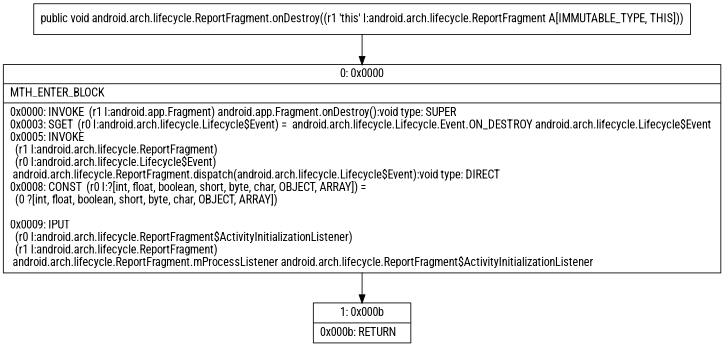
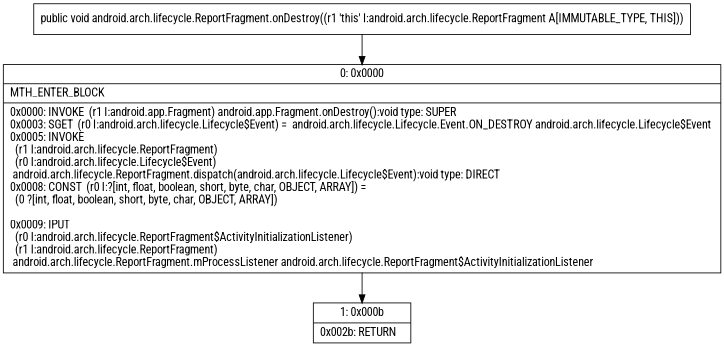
  digraph {
    fontname="Roboto Condensed"
    node [shape=record fontname="Roboto Condensed"]
    edge [fontname="Roboto Condensed"]
    n1 [label="{0\:\ 0x0000|MTH_ENTER_BLOCK\l|0x0000: INVOKE  (r1 I:android.app.Fragment) android.app.Fragment.onDestroy():void type: SUPER \l0x0003: SGET  (r0 I:android.arch.lifecycle.Lifecycle$Event) =  android.arch.lifecycle.Lifecycle.Event.ON_DESTROY android.arch.lifecycle.Lifecycle$Event \l0x0005: INVOKE  \l  (r1 I:android.arch.lifecycle.ReportFragment)\l  (r0 I:android.arch.lifecycle.Lifecycle$Event)\l android.arch.lifecycle.ReportFragment.dispatch(android.arch.lifecycle.Lifecycle$Event):void type: DIRECT \l0x0008: CONST  (r0 I:?[int, float, boolean, short, byte, char, OBJECT, ARRAY]) = \l  (0 ?[int, float, boolean, short, byte, char, OBJECT, ARRAY])\l \l0x0009: IPUT  \l  (r0 I:android.arch.lifecycle.ReportFragment$ActivityInitializationListener)\l  (r1 I:android.arch.lifecycle.ReportFragment)\l android.arch.lifecycle.ReportFragment.mProcessListener android.arch.lifecycle.ReportFragment$ActivityInitializationListener \l}"]
-   n2 [label="{1\:\ 0x000b|0x000b: RETURN   \l}"]
+   n2 [label="{1\:\ 0x000b|0x002b: RETURN   \l}"]
    n3 [label="{public void android.arch.lifecycle.ReportFragment.onDestroy((r1 'this' I:android.arch.lifecycle.ReportFragment A[IMMUTABLE_TYPE, THIS])) }"]
    n1 -> n2
    n3 -> n1
  }
